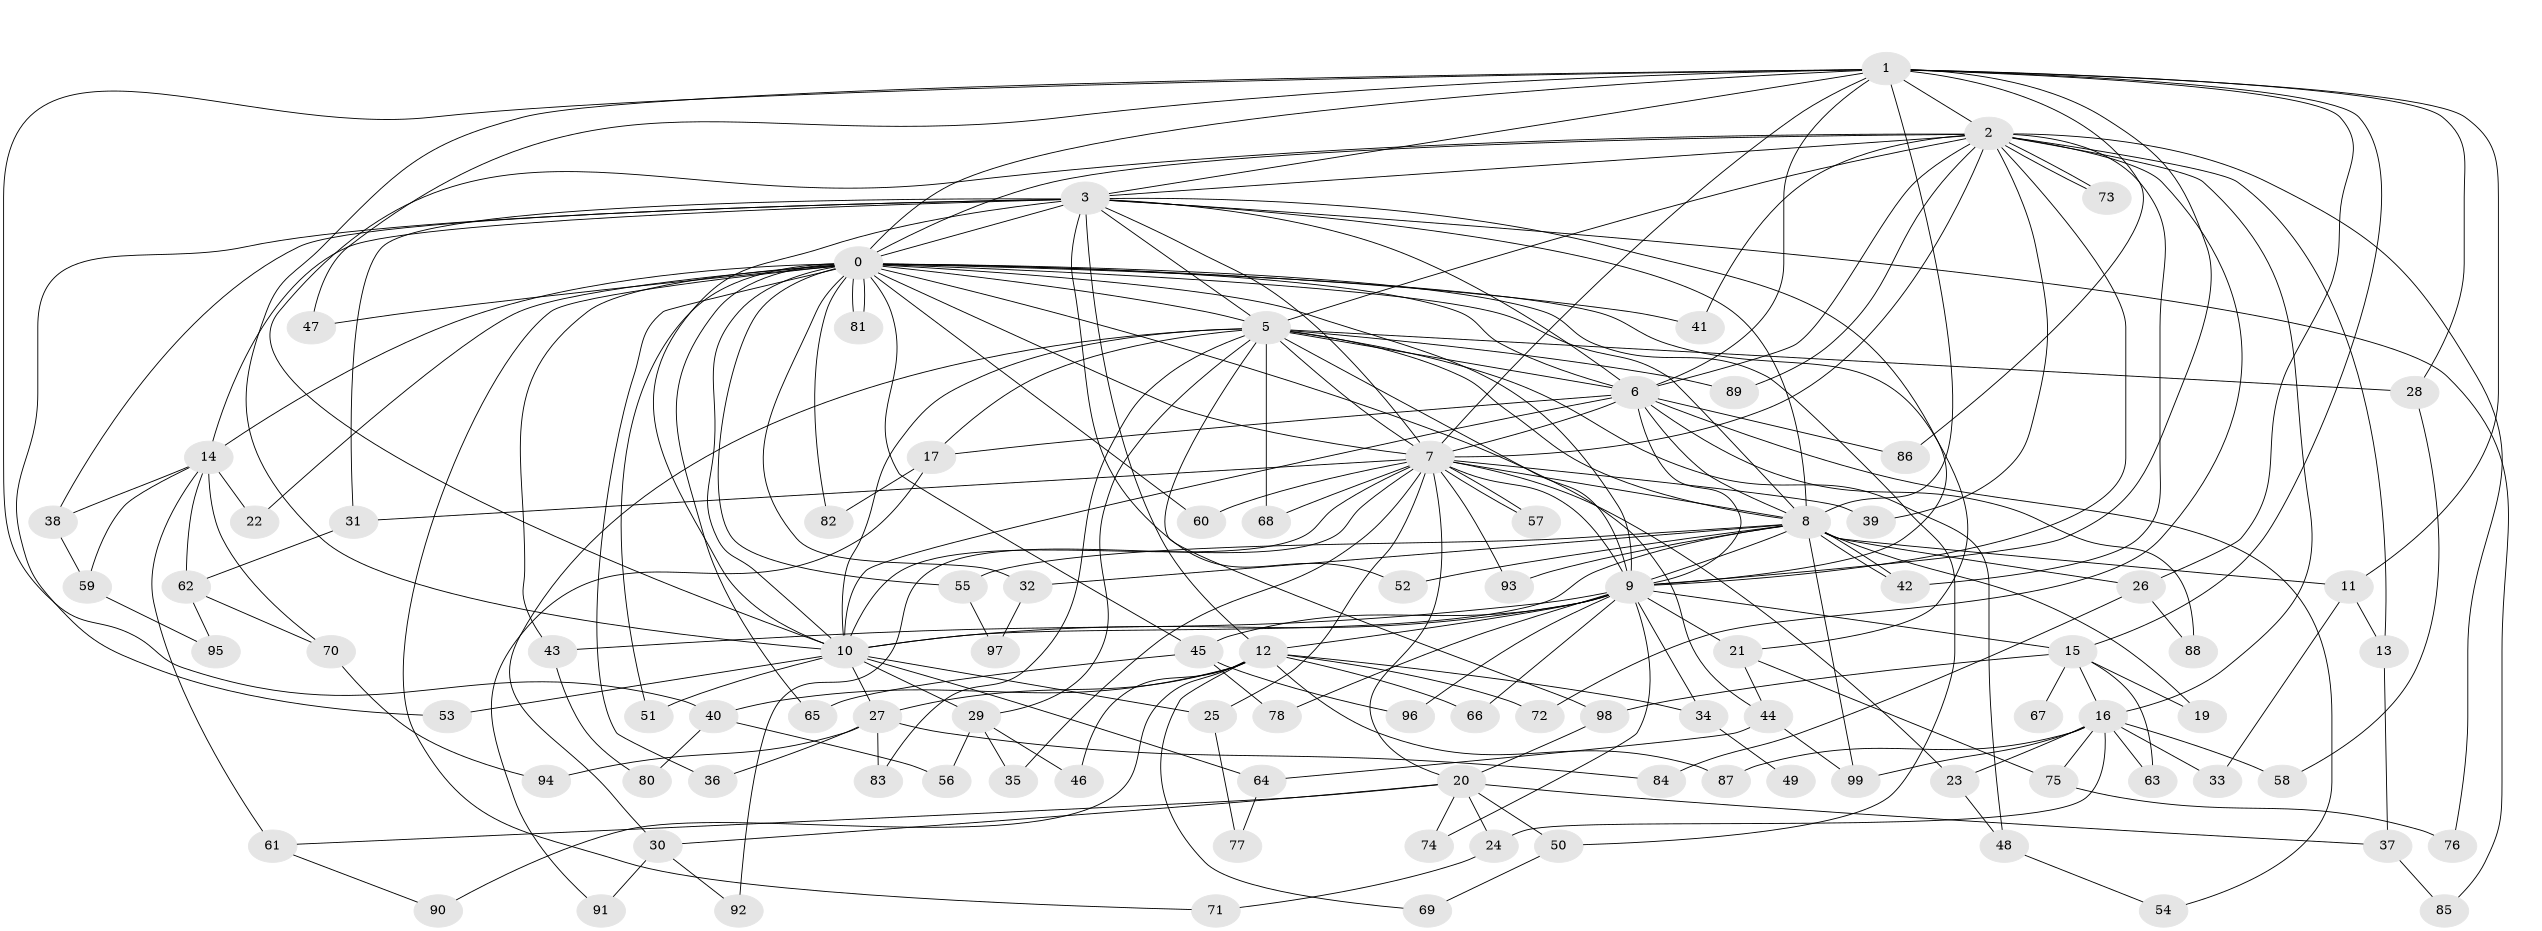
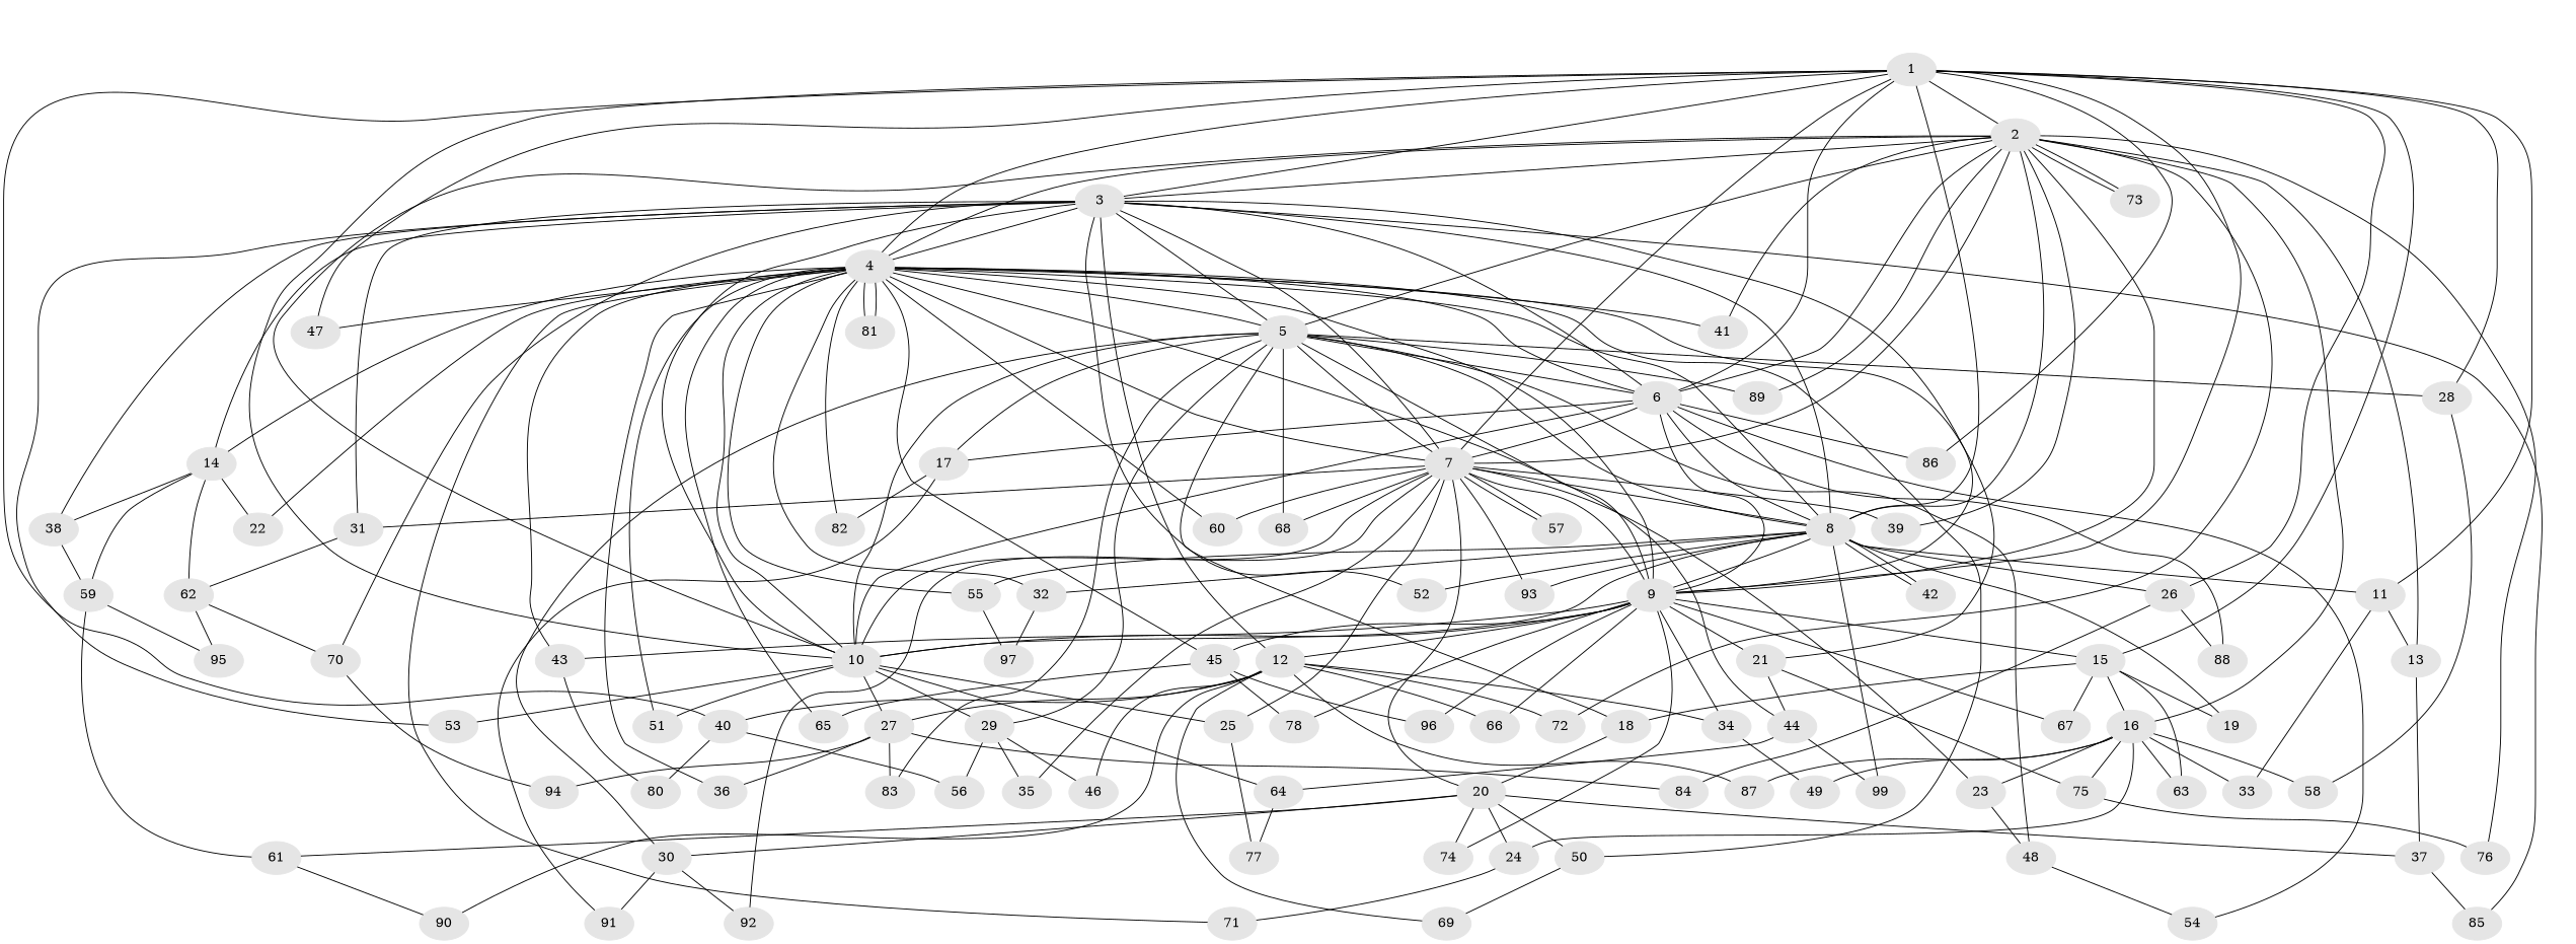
  graph {
    node [color=gray90 style=filled]
    1
    2
    3
-   4 [label=0]
+   4
    6
    7
    8
    9
    10
    11
    15
    26
    28
    40
    47
    86
    5
    13
    16
    39
    41
    72
    73
    76
    89
    12
    14
    31
    38
    52
    53
    70
    85
    21
    22
    32
    36
    43
    44
    45
    50
    51
    55
    60
    65
    71
    81
    82
    17
-   18 [label=98]
+   18
    29
    30
    48
    68
    83
    54
    88
    20
    23
    25
    35
    57
    92
    93
    19
    42
    n67 [label=99]
    34
    66
    67
    74
    78
    96
    27
    64
    33
    63
    84
    58
    56
    80
    37
    87
    24
    49
    75
    46
    69
    90
    59
    61
    62
    94
    97
    91
    77
    95
    1 -- 2
    1 -- 3
    1 -- 4
    1 -- 6
    1 -- 7
    1 -- 8
    1 -- 9
    1 -- 10
    1 -- 11
    1 -- 15
    1 -- 26
    1 -- 28
    1 -- 40
    1 -- 47
    1 -- 86
    2 -- 3
    2 -- 4
    2 -- 6
    2 -- 7
-   2 -- 42
+   2 -- 8
    2 -- 9
    2 -- 10
    2 -- 5
    2 -- 13
    2 -- 16
    2 -- 39
    2 -- 41
    2 -- 72
    2 -- 73
    2 -- 73
    2 -- 76
    2 -- 89
    3 -- 4
    3 -- 6
    3 -- 7
    3 -- 8
    3 -- 9
    3 -- 10
    3 -- 5
    3 -- 12
    3 -- 14
    3 -- 31
    3 -- 38
    3 -- 52
    3 -- 53
-   14 -- 70
+   3 -- 70
    3 -- 85
    4 -- 6
    4 -- 7
    4 -- 8
    4 -- 9
    4 -- 10
    4 -- 47
    4 -- 5
    4 -- 41
    4 -- 14
    4 -- 21
    4 -- 22
    4 -- 32
    4 -- 36
    4 -- 43
    4 -- 44
    4 -- 45
    4 -- 50
    4 -- 51
    4 -- 55
    4 -- 60
    4 -- 65
    4 -- 71
    4 -- 81
    4 -- 81
    4 -- 82
    6 -- 7
    6 -- 8
    6 -- 9
    6 -- 10
    6 -- 86
    6 -- 17
    6 -- 54
    6 -- 88
    7 -- 8
    7 -- 9
    7 -- 10
    7 -- 39
    7 -- 31
    7 -- 60
    7 -- 68
    7 -- 20
    7 -- 23
    7 -- 25
    7 -- 35
    7 -- 57
    7 -- 57
    7 -- 92
    7 -- 93
    8 -- 9
    8 -- 10
    8 -- 11
    8 -- 26
    8 -- 52
    8 -- 32
    8 -- 55
    8 -- 93
    8 -- 19
    8 -- 42
    8 -- 42
    8 -- n67
    9 -- 10
    9 -- 15
    9 -- 12
    9 -- 21
    9 -- 43
    9 -- 45
    9 -- 34
    9 -- 66
+   9 -- 67
    9 -- 74
    9 -- 78
    9 -- 96
    10 -- 53
    10 -- 51
    10 -- 29
    10 -- 25
    10 -- 27
    10 -- 64
    11 -- 13
    11 -- 33
    15 -- 16
    15 -- 18
    15 -- 19
    15 -- 67
    15 -- 63
    26 -- 88
    26 -- 84
    28 -- 58
    40 -- 56
    40 -- 80
    5 -- 6
    5 -- 7
    5 -- 8
    5 -- 9
    5 -- 10
    5 -- 28
    5 -- 89
    5 -- 17
    5 -- 18
    5 -- 29
    5 -- 30
    5 -- 48
    5 -- 68
    5 -- 83
    13 -- 37
    16 -- 23
    16 -- 33
    16 -- 63
    16 -- 58
    16 -- 87
    16 -- 24
-   16 -- n67
+   16 -- 49
    16 -- 75
    12 -- 40
    12 -- 72
    12 -- 34
    12 -- 66
    12 -- 27
    12 -- 87
    12 -- 46
    12 -- 69
    12 -- 90
    14 -- 38
    14 -- 22
    14 -- 59
-   14 -- 61
+   59 -- 61
    14 -- 62
    31 -- 62
    38 -- 59
    70 -- 94
    21 -- 44
    21 -- 75
    32 -- 97
    43 -- 80
    44 -- n67
    44 -- 64
    45 -- 65
    45 -- 78
    45 -- 96
    50 -- 69
    55 -- 97
    17 -- 82
    17 -- 91
    18 -- 20
    29 -- 35
    29 -- 56
    29 -- 46
    30 -- 92
    30 -- 91
    48 -- 54
    20 -- 50
    20 -- 30
    20 -- 74
    20 -- 37
    20 -- 24
    20 -- 61
    23 -- 48
    25 -- 77
    34 -- 49
    27 -- 36
    27 -- 83
    27 -- 84
    27 -- 94
    64 -- 77
    37 -- 85
    24 -- 71
    75 -- 76
    59 -- 95
    61 -- 90
    62 -- 70
    62 -- 95
  }
